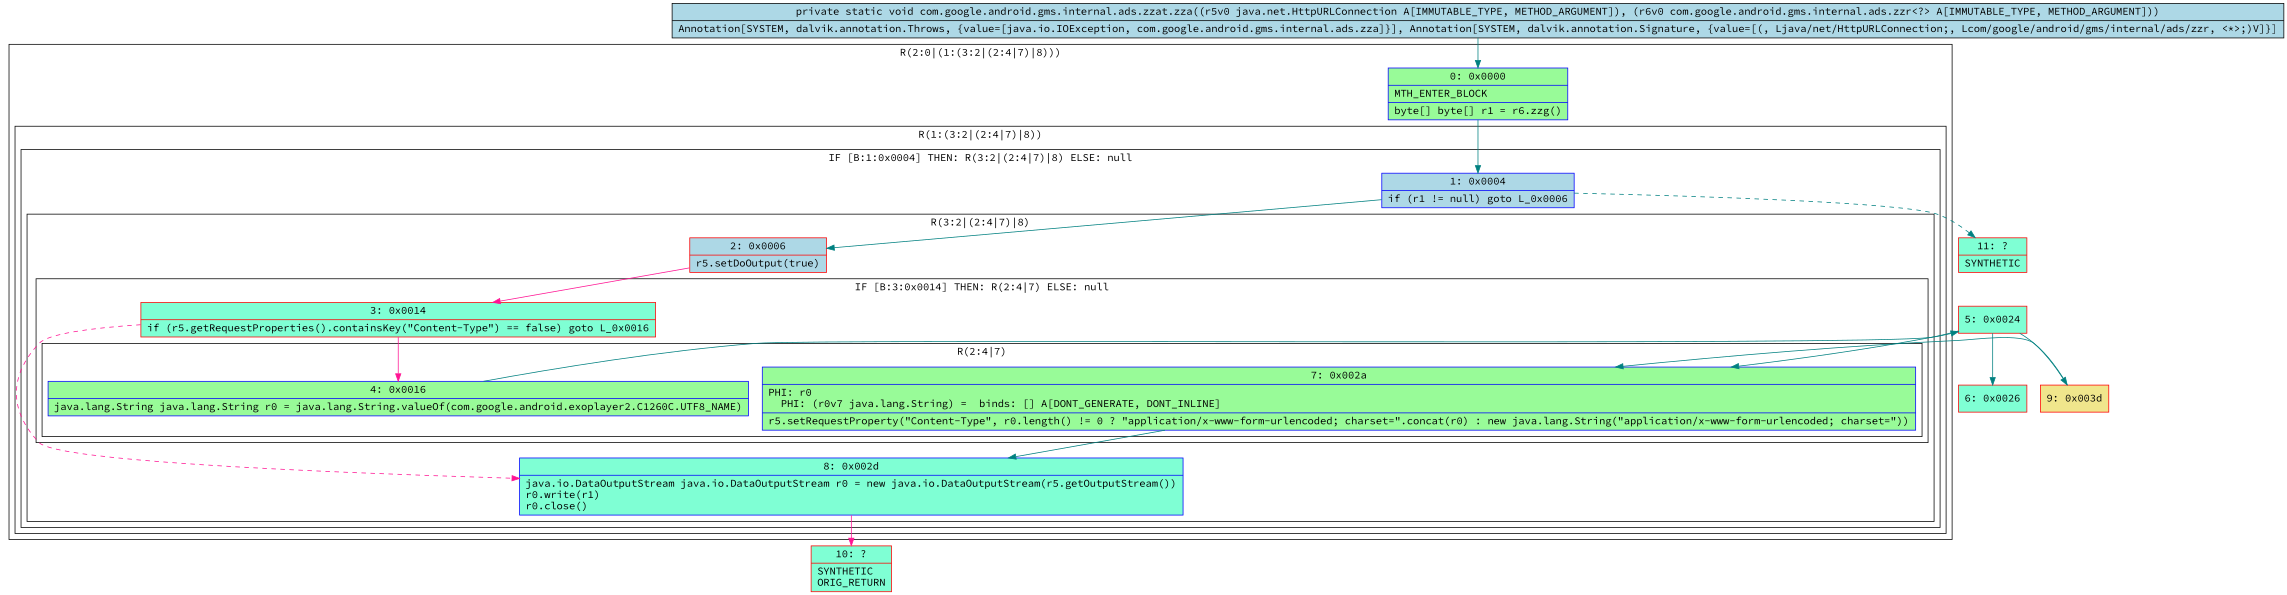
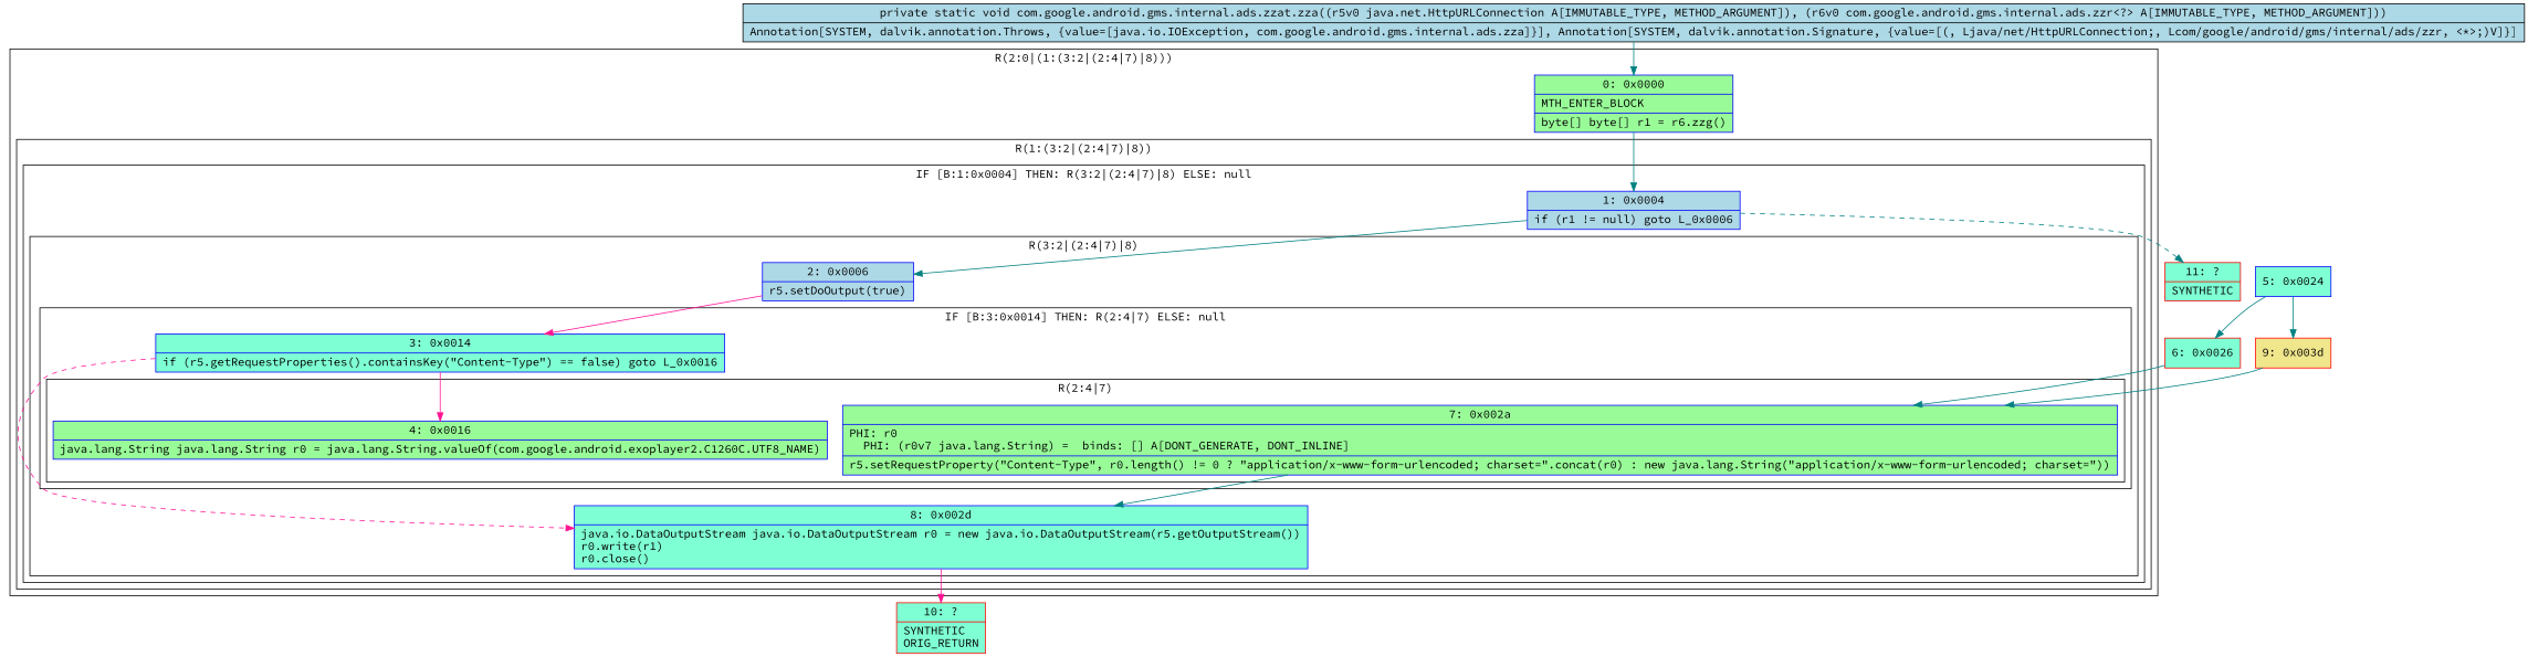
  digraph {
    fontname="Source Code Pro"
    node [color=blue fillcolor=aquamarine fontname="Source Code Pro" shape=record style=filled]
    edge [color=teal fontname="Source Code Pro"]
    n1 [fillcolor=palegreen label="{4\:\ 0x0016|java.lang.String java.lang.String r0 = java.lang.String.valueOf(com.google.android.exoplayer2.C1260C.UTF8_NAME)\l}"]
    n2 [fillcolor=palegreen label="{7\:\ 0x002a|PHI: r0 \l  PHI: (r0v7 java.lang.String) =  binds: [] A[DONT_GENERATE, DONT_INLINE]\l|r5.setRequestProperty(\"Content\-Type\", r0.length() != 0 ? \"application\/x\-www\-form\-urlencoded; charset=\".concat(r0) : new java.lang.String(\"application\/x\-www\-form\-urlencoded; charset=\"))\l}"]
-   n3 [color=red label="{3\:\ 0x0014|if (r5.getRequestProperties().containsKey(\"Content\-Type\") == false) goto L_0x0016\l}"]
-   n4 [color=red fillcolor=lightblue label="{2\:\ 0x0006|r5.setDoOutput(true)\l}"]
+   n3 [label="{3\:\ 0x0014|if (r5.getRequestProperties().containsKey(\"Content\-Type\") == false) goto L_0x0016\l}"]
+   n4 [fillcolor=lightblue label="{2\:\ 0x0006|r5.setDoOutput(true)\l}"]
    n5 [label="{8\:\ 0x002d|java.io.DataOutputStream java.io.DataOutputStream r0 = new java.io.DataOutputStream(r5.getOutputStream())\lr0.write(r1)\lr0.close()\l}"]
    n6 [fillcolor=lightblue label="{1\:\ 0x0004|if (r1 != null) goto L_0x0006\l}"]
    n7 [fillcolor=palegreen label="{0\:\ 0x0000|MTH_ENTER_BLOCK\l|byte[] byte[] r1 = r6.zzg()\l}"]
-   n8 [color=red label="{5\:\ 0x0024}"]
+   n8 [label="{5\:\ 0x0024}"]
    n9 [color=red label="{10\:\ ?|SYNTHETIC\lORIG_RETURN\l}"]
    n10 [color=red label="{11\:\ ?|SYNTHETIC\l}"]
    n11 [color=red label="{6\:\ 0x0026}"]
    n12 [color=red fillcolor=khaki label="{9\:\ 0x003d}"]
    n13 [fillcolor=lightblue label="{private static void com.google.android.gms.internal.ads.zzat.zza((r5v0 java.net.HttpURLConnection A[IMMUTABLE_TYPE, METHOD_ARGUMENT]), (r6v0 com.google.android.gms.internal.ads.zzr\<?\> A[IMMUTABLE_TYPE, METHOD_ARGUMENT]))  | Annotation[SYSTEM, dalvik.annotation.Throws, \{value=[java.io.IOException, com.google.android.gms.internal.ads.zza]\}], Annotation[SYSTEM, dalvik.annotation.Signature, \{value=[(, Ljava\/net\/HttpURLConnection;, Lcom\/google\/android\/gms\/internal\/ads\/zzr, \<*\>;)V]\}]\l}" color=""]
    subgraph cluster_1 {
      label="R(2:0|(1:(3:2|(2:4|7)|8)))"
      n7
      subgraph cluster_2 {
        label="R(1:(3:2|(2:4|7)|8))"
        subgraph cluster_3 {
          label="IF [B:1:0x0004] THEN: R(3:2|(2:4|7)|8) ELSE: null"
          n6
          subgraph cluster_4 {
            label="R(3:2|(2:4|7)|8)"
            n4
            n5
            subgraph cluster_5 {
              label="IF [B:3:0x0014] THEN: R(2:4|7) ELSE: null"
              n3
              subgraph cluster_6 {
                label="R(2:4|7)"
                n1
                n2
              }
            }
          }
        }
      }
    }
-   n1 -> n8
    n2 -> n5
    n3 -> n1 [color=deeppink]
    n3 -> n5 [color=deeppink style=dashed]
    n4 -> n3 [color=deeppink]
    n5 -> n9 [color=deeppink]
    n6 -> n4
    n6 -> n10 [style=dashed]
    n7 -> n6
    n8 -> n11
    n8 -> n12
-   n8 -> n2
+   n11 -> n2
    n12 -> n2
    n13 -> n7
  }
